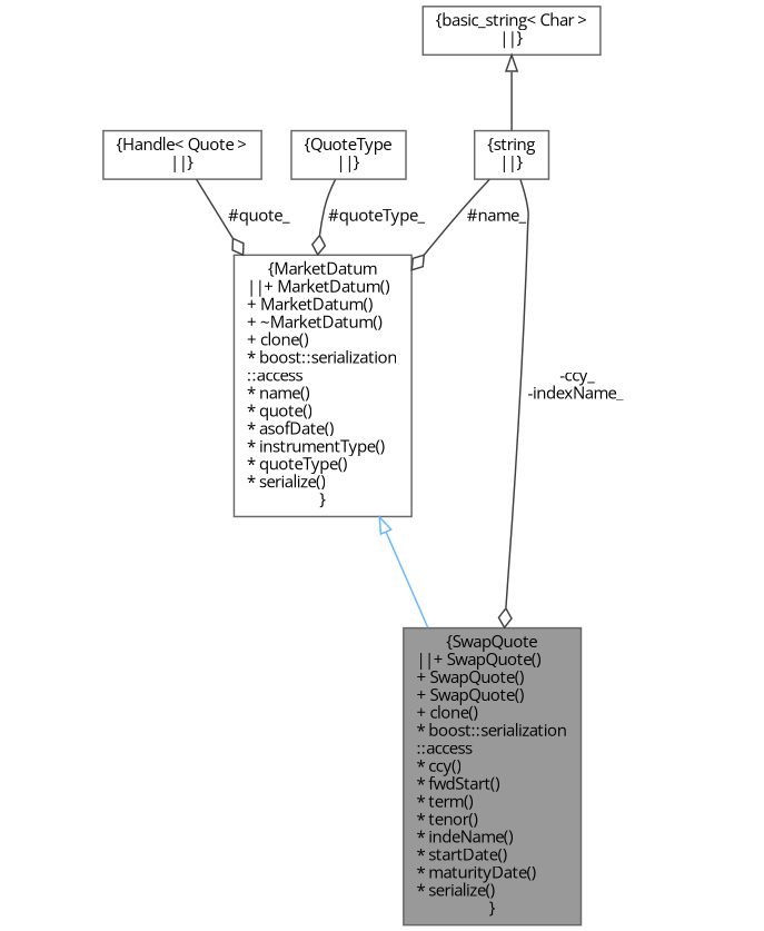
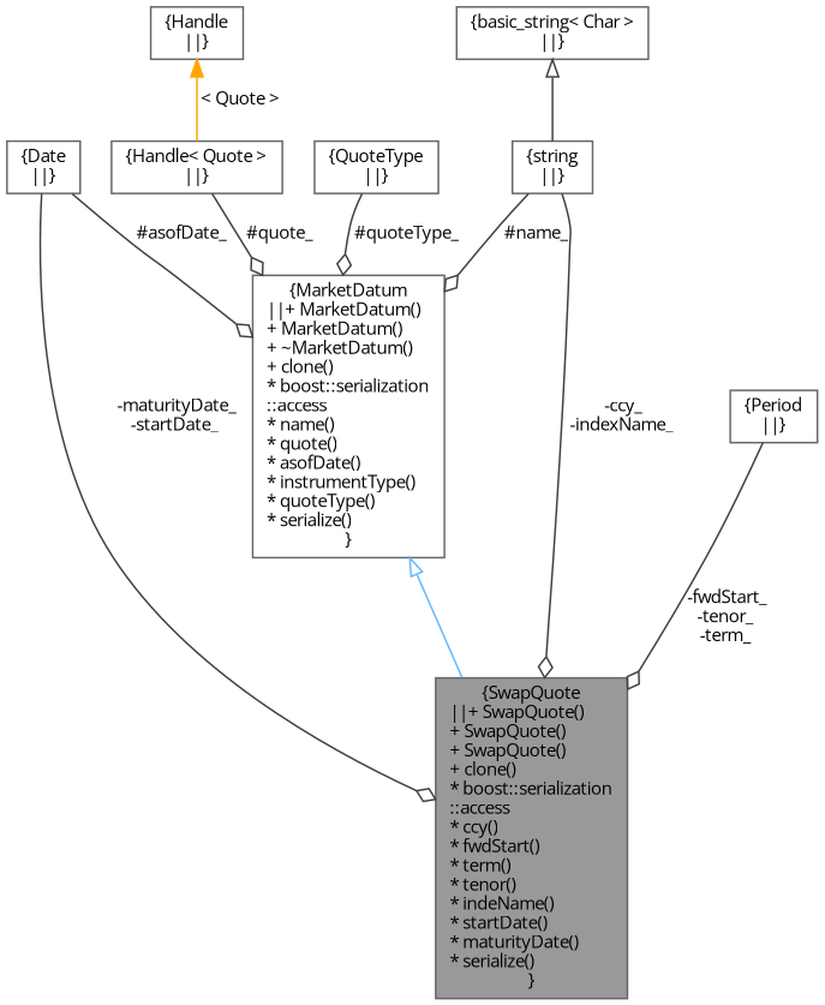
  digraph {
    fontname="Open Sans"
    node [color=gray40 fillcolor=white fontname="Open Sans" fontsize=10 shape=box style=filled]
    edge [color=grey25 fontname="Open Sans" fontsize=10 labelfontname=Helvetica labelfontsize=10 style=solid arrowhead=odiamond]
    n1 [fillcolor=grey60 fontcolor=black height=0.2 label="{SwapQuote\n||+ SwapQuote()\l+ SwapQuote()\l+ SwapQuote()\l+ clone()\l* boost::serialization\l::access\l* ccy()\l* fwdStart()\l* term()\l* tenor()\l* indeName()\l* startDate()\l* maturityDate()\l* serialize()\l}" width=0.4]
    n2 [height=0.2 label="{MarketDatum\n||+ MarketDatum()\l+ MarketDatum()\l+ ~MarketDatum()\l+ clone()\l* boost::serialization\l::access\l* name()\l* quote()\l* asofDate()\l* instrumentType()\l* quoteType()\l* serialize()\l}" width=0.4]
    n3 [height=0.2 label="{Handle\< Quote \>\n||}" width=0.4]
+   n4 [height=0.2 label="{Handle\n||}" width=0.4]
+   n5 [height=0.2 label="{Date\n||}" width=0.4]
    n6 [height=0.2 label="{string\n||}" width=0.4]
    n7 [height=0.2 label="{basic_string\< Char \>\n||}" width=0.4]
    n8 [height=0.2 label="{QuoteType\n||}" width=0.4]
+   n9 [height=0.2 label="{Period\n||}" width=0.4]
    n2 -> n1 [arrowtail=onormal color=steelblue1 dir=back arrowhead=""]
    n3 -> n2 [label=" #quote_"]
+   n4 -> n3 [color=orange dir=back label=" \< Quote \>" arrowhead=""]
+   n5 -> n1 [label=" -maturityDate_\n-startDate_"]
+   n5 -> n2 [label=" #asofDate_"]
    n6 -> n1 [label=" -ccy_\n-indexName_"]
    n6 -> n2 [label=" #name_"]
    n7 -> n6 [arrowtail=onormal dir=back arrowhead=""]
    n8 -> n2 [label=" #quoteType_"]
+   n9 -> n1 [label=" -fwdStart_\n-tenor_\n-term_"]
  }
